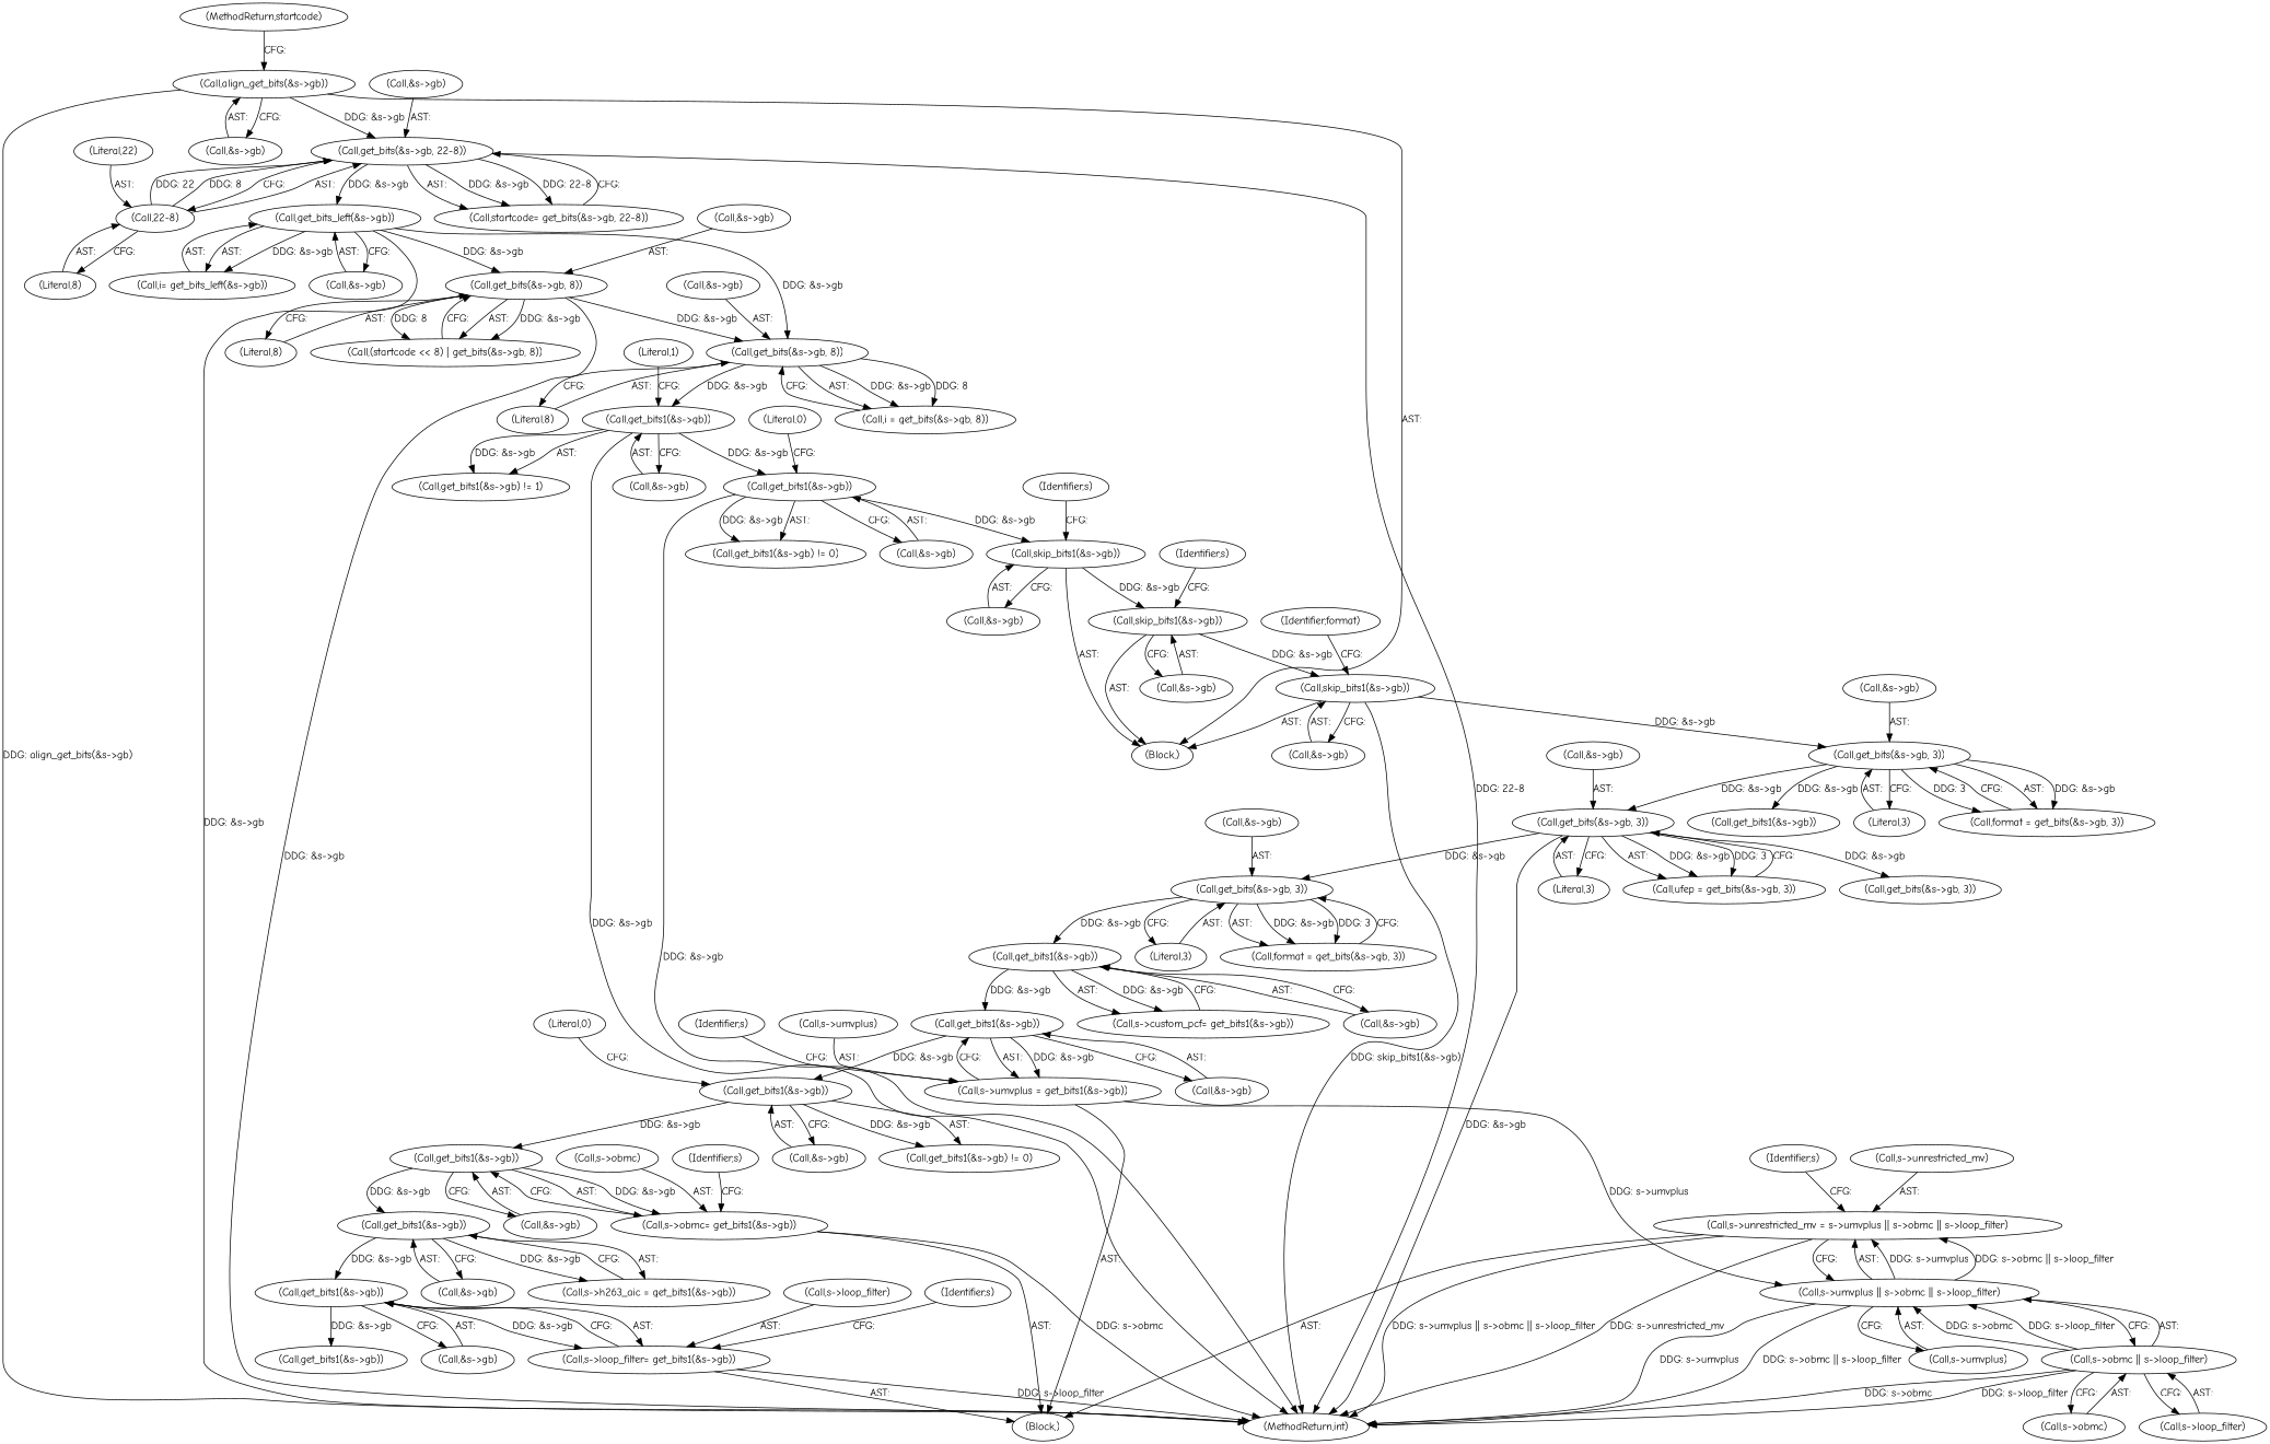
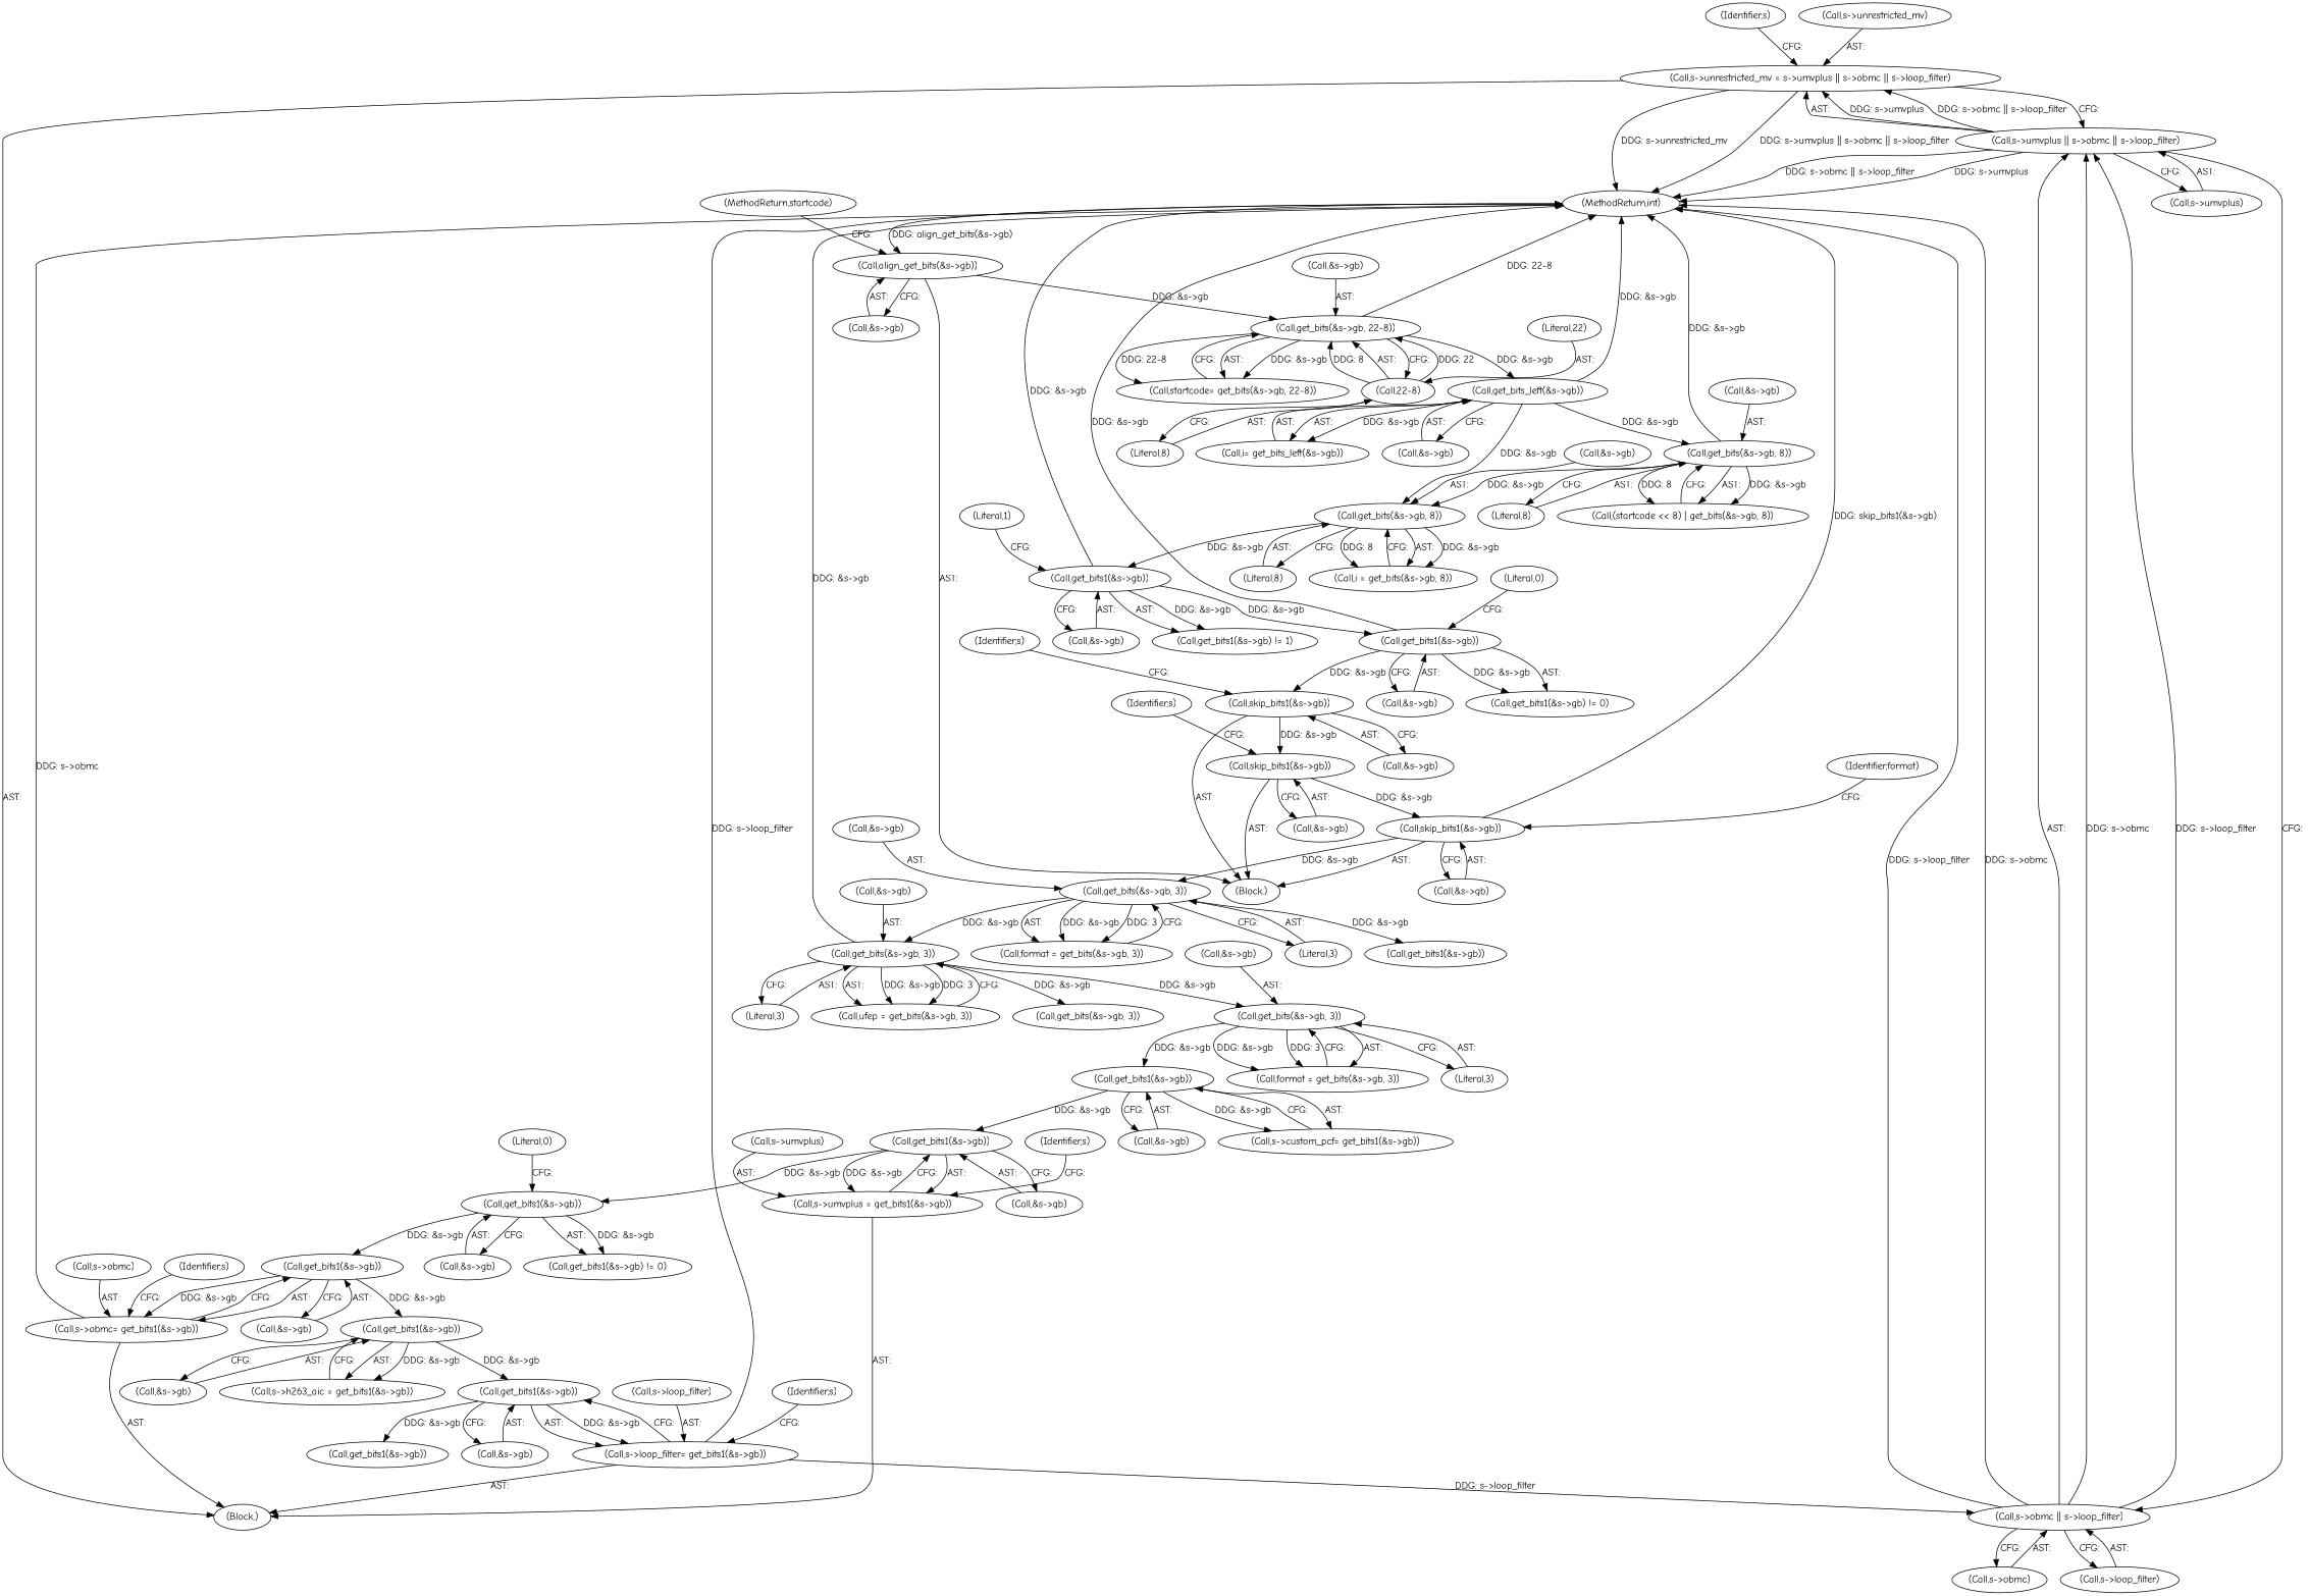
  digraph {
    fontname="Comic Neue"
    node [fontname="Comic Neue"]
    edge [fontname="Comic Neue"]
    n1 [label="(Call,s->unrestricted_mv = s->umvplus || s->obmc || s->loop_filter)"]
    n2 [label="(Call,s->umvplus || s->obmc || s->loop_filter)"]
    n3 [label="(Block,)"]
    n4 [label="(MethodReturn,int)"]
    n5 [label="(Call,s->obmc || s->loop_filter)"]
    n6 [label="(Call,s->umvplus)"]
    n7 [label="(Call,s->obmc)"]
    n8 [label="(Call,s->loop_filter)"]
    n9 [label="(Call,s->umvplus = get_bits1(&s->gb))"]
    n10 [label="(Call,get_bits1(&s->gb))"]
    n11 [label="(Call,get_bits1(&s->gb))"]
    n12 [label="(Call,&s->gb)"]
    n13 [label="(Call,get_bits1(&s->gb))"]
    n14 [label="(Call,&s->gb)"]
    n15 [label="(Call,get_bits1(&s->gb) != 0)"]
    n16 [label="(Call,get_bits1(&s->gb))"]
    n17 [label="(Call,s->custom_pcf= get_bits1(&s->gb))"]
    n18 [label="(Call,&s->gb)"]
    n19 [label="(Call,get_bits(&s->gb, 3))"]
    n20 [label="(Literal,3)"]
    n21 [label="(Call,format = get_bits(&s->gb, 3))"]
    n22 [label="(Call,get_bits(&s->gb, 3))"]
    n23 [label="(Call,ufep = get_bits(&s->gb, 3))"]
    n24 [label="(Call,get_bits(&s->gb, 3))"]
    n25 [label="(Literal,3)"]
    n26 [label="(Call,get_bits(&s->gb, 3))"]
    n27 [label="(Call,get_bits1(&s->gb))"]
    n28 [label="(Literal,3)"]
    n29 [label="(Call,format = get_bits(&s->gb, 3))"]
    n30 [label="(Call,skip_bits1(&s->gb))"]
    n31 [label="(Block,)"]
    n32 [label="(Call,&s->gb)"]
    n33 [label="(Call,skip_bits1(&s->gb))"]
    n34 [label="(Call,&s->gb)"]
    n35 [label="(Call,skip_bits1(&s->gb))"]
    n36 [label="(Call,&s->gb)"]
    n37 [label="(Call,get_bits1(&s->gb))"]
    n38 [label="(Call,&s->gb)"]
    n39 [label="(Call,get_bits1(&s->gb) != 0)"]
    n40 [label="(Call,get_bits1(&s->gb))"]
    n41 [label="(Call,&s->gb)"]
    n42 [label="(Call,get_bits1(&s->gb) != 1)"]
    n43 [label="(Call,get_bits(&s->gb, 8))"]
    n44 [label="(Call,i = get_bits(&s->gb, 8))"]
    n45 [label="(Literal,8)"]
    n46 [label="(Call,get_bits(&s->gb, 8))"]
    n47 [label="(Call,(startcode << 8) | get_bits(&s->gb, 8))"]
    n48 [label="(Literal,8)"]
    n49 [label="(Call,get_bits_left(&s->gb))"]
    n50 [label="(Call,i= get_bits_left(&s->gb))"]
    n51 [label="(Call,&s->gb)"]
    n52 [label="(Call,get_bits(&s->gb, 22-8))"]
    n53 [label="(Call,22-8)"]
    n54 [label="(Call,startcode= get_bits(&s->gb, 22-8))"]
    n55 [label="(Literal,8)"]
    n56 [label="(Call,align_get_bits(&s->gb))"]
    n57 [label="(Call,&s->gb)"]
    n58 [label="(Call,s->obmc= get_bits1(&s->gb))"]
    n59 [label="(Call,get_bits1(&s->gb))"]
    n60 [label="(Call,&s->gb)"]
    n61 [label="(Call,get_bits1(&s->gb))"]
    n62 [label="(Call,&s->gb)"]
    n63 [label="(Call,s->h263_aic = get_bits1(&s->gb))"]
    n64 [label="(Call,s->loop_filter= get_bits1(&s->gb))"]
    n65 [label="(Call,&s->gb)"]
    n66 [label="(Call,get_bits1(&s->gb))"]
    n67 [label="(Identifier,s)"]
    n68 [label="(Literal,0)"]
    n69 [label="(Identifier,s)"]
    n70 [label="(Call,&s->gb)"]
    n71 [label="(Call,s->loop_filter)"]
    n72 [label="(Identifier,format)"]
    n73 [label="(Call,s->obmc)"]
    n74 [label="(Literal,22)"]
    n75 [label="(Identifier,s)"]
    n76 [label="(Call,s->umvplus)"]
    n77 [label="(Literal,0)"]
    n78 [label="(Call,&s->gb)"]
    n79 [label="(Call,s->unrestricted_mv)"]
    n80 [label="(Call,&s->gb)"]
    n81 [label="(Identifier,s)"]
    n82 [label="(Literal,1)"]
    n83 [label="(Call,&s->gb)"]
    n84 [label="(Identifier,s)"]
    n85 [label="(Call,&s->gb)"]
    n86 [label="(Identifier,s)"]
    n87 [label="(MethodReturn,startcode)"]
    n88 [label="(Call,&s->gb)"]
    n1 -> n2 [label="CFG: "]
    n1 -> n3 [label="AST: "]
    n1 -> n4 [label="DDG: s->umvplus || s->obmc || s->loop_filter"]
    n1 -> n4 [label="DDG: s->unrestricted_mv"]
    n2 -> n1 [label="AST: "]
    n2 -> n1 [label="DDG: s->umvplus"]
    n2 -> n1 [label="DDG: s->obmc || s->loop_filter"]
    n2 -> n4 [label="DDG: s->umvplus"]
    n2 -> n4 [label="DDG: s->obmc || s->loop_filter"]
    n2 -> n5 [label="CFG: "]
    n2 -> n6 [label="CFG: "]
    n5 -> n2 [label="AST: "]
    n5 -> n2 [label="DDG: s->obmc"]
    n5 -> n2 [label="DDG: s->loop_filter"]
    n5 -> n4 [label="DDG: s->obmc"]
    n5 -> n4 [label="DDG: s->loop_filter"]
    n5 -> n7 [label="CFG: "]
    n5 -> n8 [label="CFG: "]
    n6 -> n2 [label="AST: "]
    n7 -> n5 [label="AST: "]
    n8 -> n5 [label="AST: "]
-   n9 -> n2 [label="DDG: s->umvplus"]
    n9 -> n3 [label="AST: "]
    n9 -> n10 [label="CFG: "]
    n10 -> n9 [label="AST: "]
    n10 -> n9 [label="DDG: &s->gb"]
    n10 -> n11 [label="DDG: &s->gb"]
    n10 -> n12 [label="CFG: "]
    n11 -> n13 [label="DDG: &s->gb"]
    n11 -> n14 [label="CFG: "]
    n11 -> n15 [label="AST: "]
    n11 -> n15 [label="DDG: &s->gb"]
    n12 -> n10 [label="AST: "]
    n13 -> n58 [label="AST: "]
    n13 -> n58 [label="DDG: &s->gb"]
    n13 -> n59 [label="DDG: &s->gb"]
    n13 -> n60 [label="CFG: "]
    n14 -> n11 [label="AST: "]
    n16 -> n10 [label="DDG: &s->gb"]
    n16 -> n17 [label="AST: "]
    n16 -> n17 [label="DDG: &s->gb"]
    n16 -> n18 [label="CFG: "]
    n17 -> n16 [label="CFG: "]
    n18 -> n16 [label="AST: "]
    n19 -> n16 [label="DDG: &s->gb"]
    n19 -> n20 [label="CFG: "]
    n19 -> n21 [label="AST: "]
    n19 -> n21 [label="DDG: &s->gb"]
    n19 -> n21 [label="DDG: 3"]
    n20 -> n19 [label="AST: "]
    n21 -> n19 [label="CFG: "]
    n22 -> n4 [label="DDG: &s->gb"]
    n22 -> n19 [label="DDG: &s->gb"]
    n22 -> n23 [label="AST: "]
    n22 -> n23 [label="DDG: &s->gb"]
    n22 -> n23 [label="DDG: 3"]
    n22 -> n24 [label="DDG: &s->gb"]
    n22 -> n25 [label="CFG: "]
    n23 -> n22 [label="CFG: "]
    n25 -> n22 [label="AST: "]
    n26 -> n22 [label="DDG: &s->gb"]
    n26 -> n27 [label="DDG: &s->gb"]
    n26 -> n28 [label="CFG: "]
    n26 -> n29 [label="AST: "]
    n26 -> n29 [label="DDG: &s->gb"]
    n26 -> n29 [label="DDG: 3"]
    n28 -> n26 [label="AST: "]
    n29 -> n26 [label="CFG: "]
    n30 -> n4 [label="DDG: skip_bits1(&s->gb)"]
    n30 -> n26 [label="DDG: &s->gb"]
    n30 -> n31 [label="AST: "]
    n30 -> n32 [label="CFG: "]
    n32 -> n30 [label="AST: "]
    n33 -> n30 [label="DDG: &s->gb"]
    n33 -> n31 [label="AST: "]
    n33 -> n34 [label="CFG: "]
    n34 -> n33 [label="AST: "]
    n35 -> n31 [label="AST: "]
    n35 -> n33 [label="DDG: &s->gb"]
    n35 -> n36 [label="CFG: "]
    n36 -> n35 [label="AST: "]
    n37 -> n4 [label="DDG: &s->gb"]
    n37 -> n35 [label="DDG: &s->gb"]
    n37 -> n38 [label="CFG: "]
    n37 -> n39 [label="AST: "]
    n37 -> n39 [label="DDG: &s->gb"]
    n38 -> n37 [label="AST: "]
    n40 -> n4 [label="DDG: &s->gb"]
    n40 -> n37 [label="DDG: &s->gb"]
    n40 -> n41 [label="CFG: "]
    n40 -> n42 [label="AST: "]
    n40 -> n42 [label="DDG: &s->gb"]
    n41 -> n40 [label="AST: "]
    n43 -> n40 [label="DDG: &s->gb"]
    n43 -> n44 [label="AST: "]
    n43 -> n44 [label="DDG: &s->gb"]
    n43 -> n44 [label="DDG: 8"]
    n43 -> n45 [label="CFG: "]
    n44 -> n43 [label="CFG: "]
    n45 -> n43 [label="AST: "]
    n46 -> n4 [label="DDG: &s->gb"]
    n46 -> n43 [label="DDG: &s->gb"]
    n46 -> n47 [label="AST: "]
    n46 -> n47 [label="DDG: &s->gb"]
    n46 -> n47 [label="DDG: 8"]
    n46 -> n48 [label="CFG: "]
    n47 -> n46 [label="CFG: "]
    n48 -> n46 [label="AST: "]
    n49 -> n4 [label="DDG: &s->gb"]
    n49 -> n43 [label="DDG: &s->gb"]
    n49 -> n46 [label="DDG: &s->gb"]
    n49 -> n50 [label="AST: "]
    n49 -> n50 [label="DDG: &s->gb"]
    n49 -> n51 [label="CFG: "]
    n50 -> n49 [label="AST: "]
    n51 -> n49 [label="AST: "]
    n52 -> n4 [label="DDG: 22-8"]
    n52 -> n49 [label="DDG: &s->gb"]
    n52 -> n53 [label="CFG: "]
    n52 -> n54 [label="AST: "]
    n52 -> n54 [label="DDG: &s->gb"]
    n52 -> n54 [label="DDG: 22-8"]
    n53 -> n52 [label="AST: "]
    n53 -> n52 [label="DDG: 22"]
    n53 -> n52 [label="DDG: 8"]
    n53 -> n55 [label="CFG: "]
    n54 -> n52 [label="CFG: "]
    n55 -> n53 [label="AST: "]
-   n56 -> n4 [label="DDG: align_get_bits(&s->gb)"]
+   n4 -> n56 [label="DDG: align_get_bits(&s->gb)"]
    n56 -> n31 [label="AST: "]
    n56 -> n52 [label="DDG: &s->gb"]
    n56 -> n57 [label="CFG: "]
    n57 -> n56 [label="AST: "]
    n58 -> n3 [label="AST: "]
    n58 -> n4 [label="DDG: s->obmc"]
    n58 -> n13 [label="CFG: "]
    n59 -> n61 [label="DDG: &s->gb"]
    n59 -> n62 [label="CFG: "]
    n59 -> n63 [label="AST: "]
    n59 -> n63 [label="DDG: &s->gb"]
    n60 -> n13 [label="AST: "]
    n61 -> n64 [label="AST: "]
    n61 -> n64 [label="DDG: &s->gb"]
    n61 -> n65 [label="CFG: "]
    n61 -> n66 [label="DDG: &s->gb"]
    n62 -> n59 [label="AST: "]
    n63 -> n59 [label="CFG: "]
    n64 -> n3 [label="AST: "]
    n64 -> n4 [label="DDG: s->loop_filter"]
+   n64 -> n5 [label="DDG: s->loop_filter"]
    n64 -> n61 [label="CFG: "]
    n65 -> n61 [label="AST: "]
    n67 -> n1 [label="CFG: "]
    n68 -> n37 [label="CFG: "]
    n69 -> n9 [label="CFG: "]
    n70 -> n19 [label="AST: "]
    n71 -> n64 [label="AST: "]
    n72 -> n30 [label="CFG: "]
    n73 -> n58 [label="AST: "]
    n74 -> n53 [label="AST: "]
    n75 -> n33 [label="CFG: "]
    n76 -> n9 [label="AST: "]
    n77 -> n11 [label="CFG: "]
    n78 -> n52 [label="AST: "]
    n79 -> n1 [label="AST: "]
    n80 -> n43 [label="AST: "]
    n81 -> n64 [label="CFG: "]
    n82 -> n40 [label="CFG: "]
    n83 -> n26 [label="AST: "]
    n84 -> n35 [label="CFG: "]
    n85 -> n46 [label="AST: "]
    n86 -> n58 [label="CFG: "]
    n87 -> n56 [label="CFG: "]
    n88 -> n22 [label="AST: "]
  }
